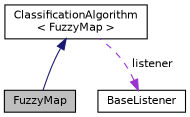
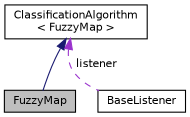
  digraph {
    node [color=black fillcolor=white fontname=Helvetica fontsize=10 shape=record style=filled]
    edge [dir=back fontname=Helvetica fontsize=10 labelfontname=Helvetica labelfontsize=10]
    n1 [fillcolor=grey75 fontcolor=black height=0.2 label=FuzzyMap width=0.4]
    n2 [height=0.2 label="ClassificationAlgorithm\l\< FuzzyMap \>" width=0.4]
    n3 [height=0.2 label=BaseListener width=0.4]
    n2 -> n1 [color=midnightblue style=solid]
-   n3 -> n2 [color=darkorchid3 label=" listener" style=dashed]
+   n2 -> n3 [color=darkorchid3 label=" listener" style=dashed]
  }
